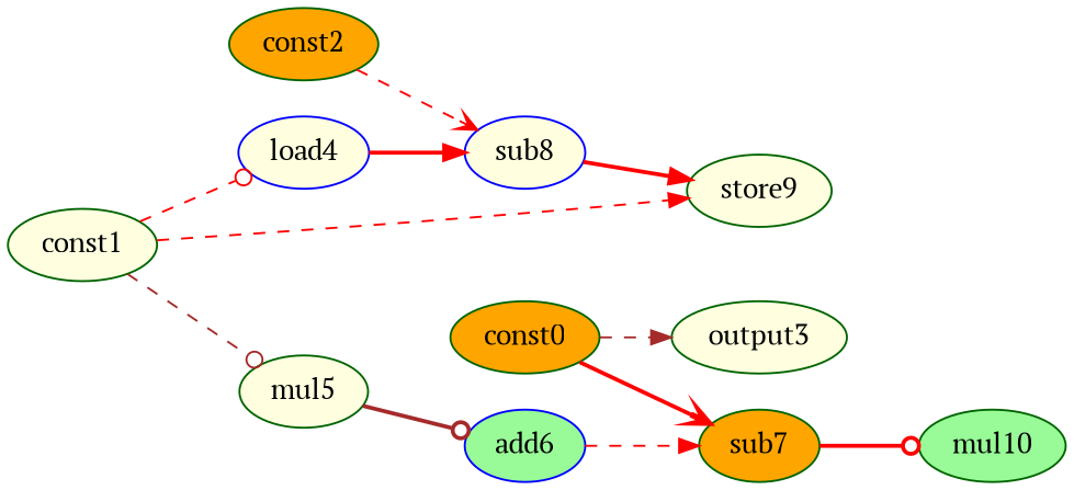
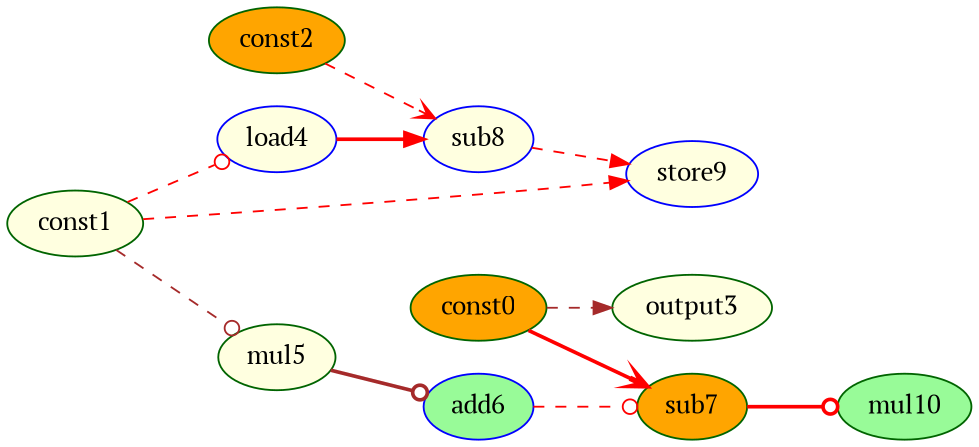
  digraph {
    fontname="PT Serif"
    rankdir=LR
    node [color=darkgreen fillcolor=lightyellow fontname="PT Serif" opcode=const style=filled]
    edge [arrowhead=normal color=red fontname="PT Serif" operand=0 style=dashed]
    const0 [fillcolor=orange]
    output3 [opcode=output]
    sub7 [fillcolor=orange opcode=sub]
    n4 [fillcolor=palegreen label=mul10 opcode=output]
    load4 [color=blue opcode=load]
    const1
    mul5 [opcode=mul]
-   store9 [opcode=store]
+   store9 [color=blue opcode=store]
    n9 [color=blue label=sub8 opcode=add]
    add6 [color=blue fillcolor=palegreen opcode=add]
    const2 [fillcolor=orange]
    const0 -> output3 [color=brown]
    const0 -> sub7 [arrowhead=vee style=bold]
    sub7 -> n4 [arrowhead=odot style=bold]
    load4 -> n9 [operand=1 style=bold]
    const1 -> load4 [arrowhead=odot]
    const1 -> mul5 [arrowhead=odot color=brown]
    const1 -> store9 [operand=1]
    mul5 -> add6 [arrowhead=odot color=brown operand=1 style=bold]
-   n9 -> store9 [style=bold]
-   add6 -> sub7 [operand=1]
+   n9 -> store9
+   add6 -> sub7 [arrowhead=odot operand=1]
    const2 -> n9 [arrowhead=vee]
  }
